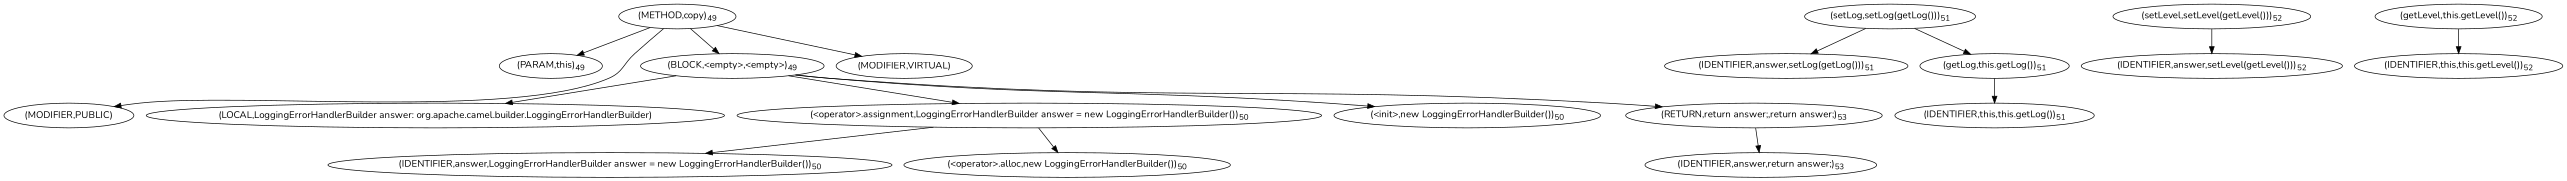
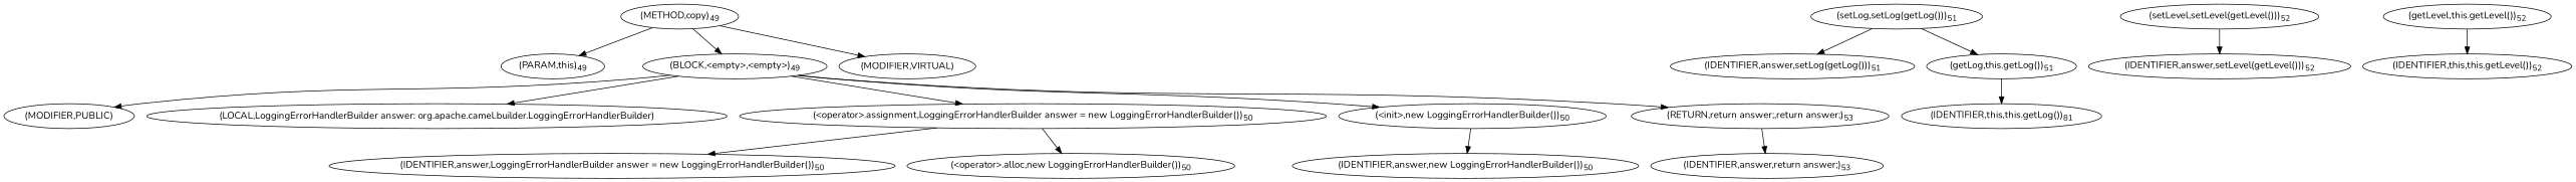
  digraph {
    fontname=Nunito
    node [fontname=Nunito]
    edge [fontname=Nunito]
    n1 [label=<(METHOD,copy)<SUB>49</SUB>>]
    n2 [label=<(PARAM,this)<SUB>49</SUB>>]
    n3 [label=<(BLOCK,&lt;empty&gt;,&lt;empty&gt;)<SUB>49</SUB>>]
    n4 [label=<(MODIFIER,PUBLIC)>]
    n5 [label=<(MODIFIER,VIRTUAL)>]
    n6 [label=<(LOCAL,LoggingErrorHandlerBuilder answer: org.apache.camel.builder.LoggingErrorHandlerBuilder)>]
    n7 [label=<(&lt;operator&gt;.assignment,LoggingErrorHandlerBuilder answer = new LoggingErrorHandlerBuilder())<SUB>50</SUB>>]
    n8 [label=<(&lt;init&gt;,new LoggingErrorHandlerBuilder())<SUB>50</SUB>>]
    n9 [label=<(RETURN,return answer;,return answer;)<SUB>53</SUB>>]
    n10 [label=<(IDENTIFIER,answer,LoggingErrorHandlerBuilder answer = new LoggingErrorHandlerBuilder())<SUB>50</SUB>>]
    n11 [label=<(&lt;operator&gt;.alloc,new LoggingErrorHandlerBuilder())<SUB>50</SUB>>]
+   n12 [label=<(IDENTIFIER,answer,new LoggingErrorHandlerBuilder())<SUB>50</SUB>>]
    n13 [label=<(setLog,setLog(getLog()))<SUB>51</SUB>>]
    n14 [label=<(IDENTIFIER,answer,setLog(getLog()))<SUB>51</SUB>>]
    n15 [label=<(getLog,this.getLog())<SUB>51</SUB>>]
    n16 [label=<(setLevel,setLevel(getLevel()))<SUB>52</SUB>>]
    n17 [label=<(IDENTIFIER,answer,setLevel(getLevel()))<SUB>52</SUB>>]
    n18 [label=<(IDENTIFIER,answer,return answer;)<SUB>53</SUB>>]
-   n19 [label=<(IDENTIFIER,this,this.getLog())<SUB>51</SUB>>]
+   n19 [label=<(IDENTIFIER,this,this.getLog())<SUB>81</SUB>>]
    n20 [label=<(getLevel,this.getLevel())<SUB>52</SUB>>]
    n21 [label=<(IDENTIFIER,this,this.getLevel())<SUB>52</SUB>>]
    n1 -> n2
    n1 -> n3
-   n1 -> n4
+   n3 -> n4
    n1 -> n5
    n3 -> n6
    n3 -> n7
    n3 -> n8
    n3 -> n9
    n7 -> n10
    n7 -> n11
+   n8 -> n12
    n9 -> n18
    n13 -> n14
    n13 -> n15
    n15 -> n19
    n16 -> n17
    n20 -> n21
  }
